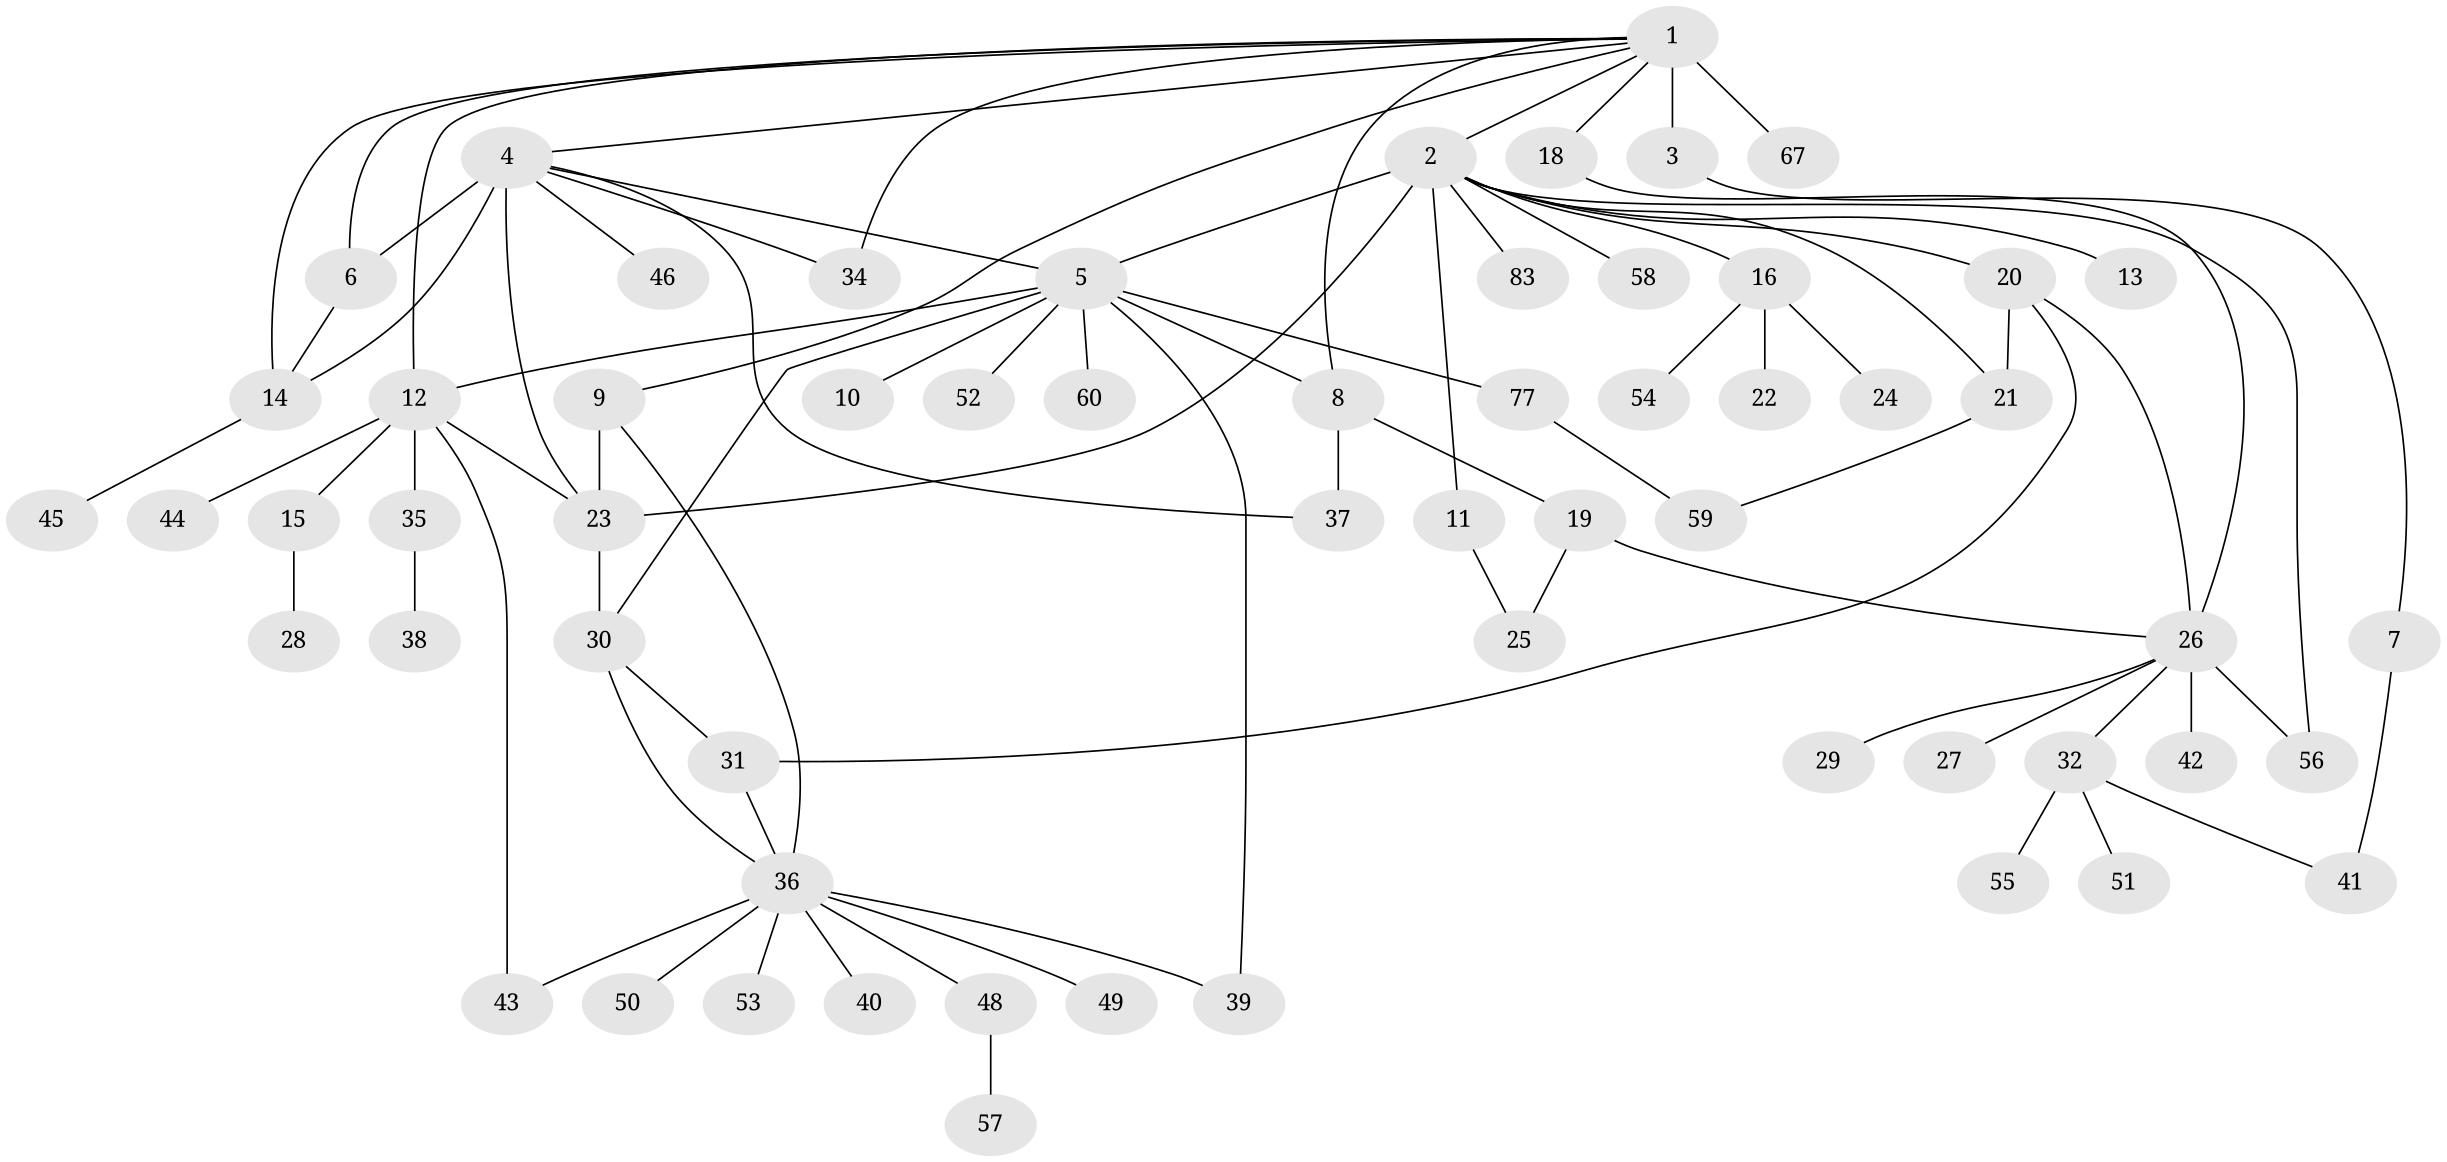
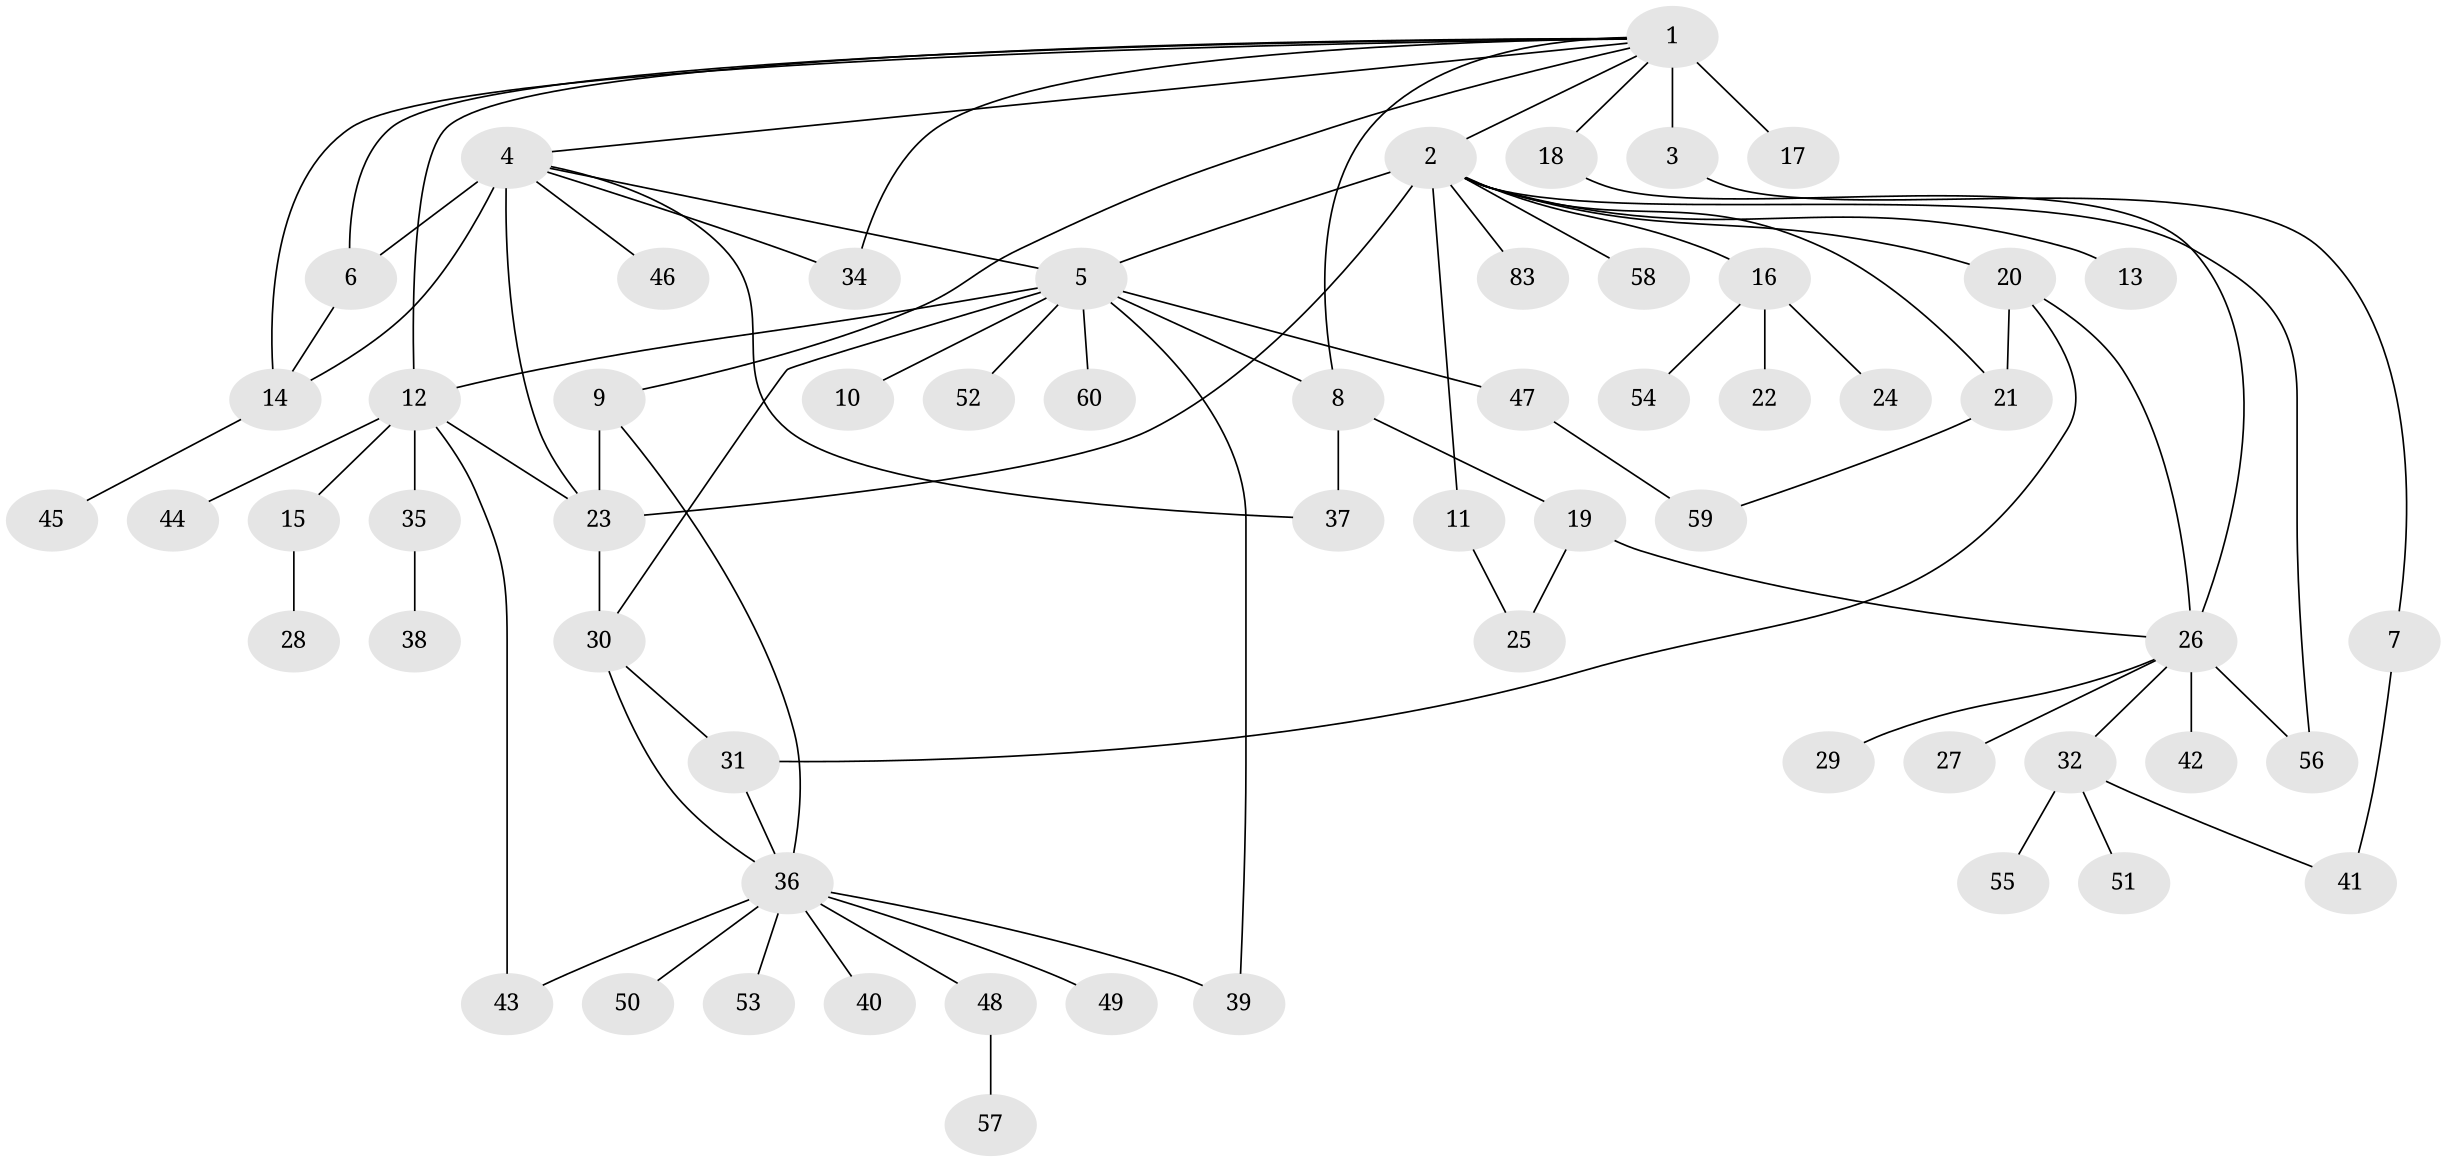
  graph {
    fontname="Noto Serif"
    node [color=gray90 fontname="Noto Serif" style=filled]
    edge [fontname="Noto Serif" weight=1.0]
    1
    2
    3
    4
    6
    8
    9
    12
    14
-   17 [label=67]
+   17
    18
    34
    5
    11
    13
    16
    20
    21
    23
    n20 [label=83]
    58
    56
    7
    37
    46
    19
    36
    15
    35
    43
    44
    45
    26
    10
    30
    39
-   47 [label=77]
+   47
    52
    60
    25
    22
    24
    54
    31
    59
    27
    29
    32
    42
    41
    40
    48
    49
    50
    53
    28
    38
    51
    55
    57
    1 -- 2
    1 -- 3 [weight=9.0]
    1 -- 4
    1 -- 6
    1 -- 8
    1 -- 9
    1 -- 12
    1 -- 14
    1 -- 17
    1 -- 18
    1 -- 34
    2 -- 5
    2 -- 11
    2 -- 13
    2 -- 16
    2 -- 20
    2 -- 21
    2 -- 23 [weight=2.0]
    2 -- n20
    2 -- 58
    2 -- 56
    3 -- 7
    4 -- 6 [weight=11.0]
    4 -- 14
    4 -- 34
    4 -- 5
    4 -- 23
    4 -- 37
    4 -- 46
    6 -- 14
    8 -- 37 [weight=2.0]
    8 -- 19
    9 -- 23
    9 -- 36
    12 -- 23
    12 -- 15
    12 -- 35
    12 -- 43
    12 -- 44
    14 -- 45
    18 -- 26
    5 -- 8
    5 -- 12
    5 -- 10
    5 -- 30
    5 -- 39
    5 -- 47
    5 -- 52
    5 -- 60
    11 -- 25
    16 -- 22
    16 -- 24
    16 -- 54
    20 -- 21
    20 -- 26
    20 -- 31 [weight=2.0]
    21 -- 59
    23 -- 30 [weight=7.0]
    7 -- 41
    19 -- 26
    19 -- 25
    36 -- 43
    36 -- 39
    36 -- 40
    36 -- 48
    36 -- 49
    36 -- 50
    36 -- 53
    15 -- 28
    35 -- 38
    26 -- 56
    26 -- 27
    26 -- 29
    26 -- 32
    26 -- 42
    30 -- 36
    30 -- 31
    47 -- 59 [weight=2.0]
    31 -- 36
    32 -- 41
    32 -- 51
    32 -- 55
    48 -- 57
  }
